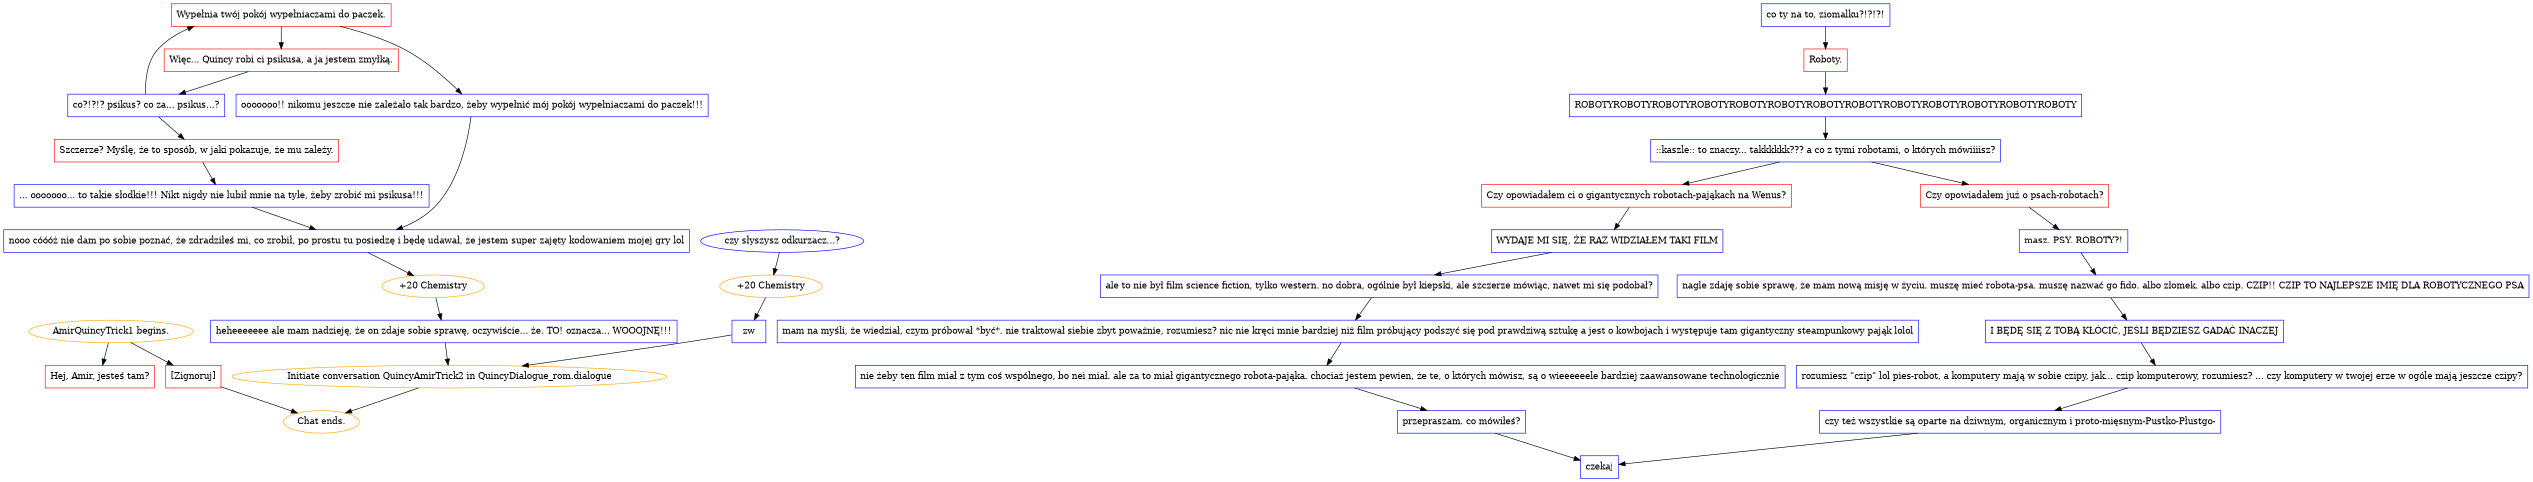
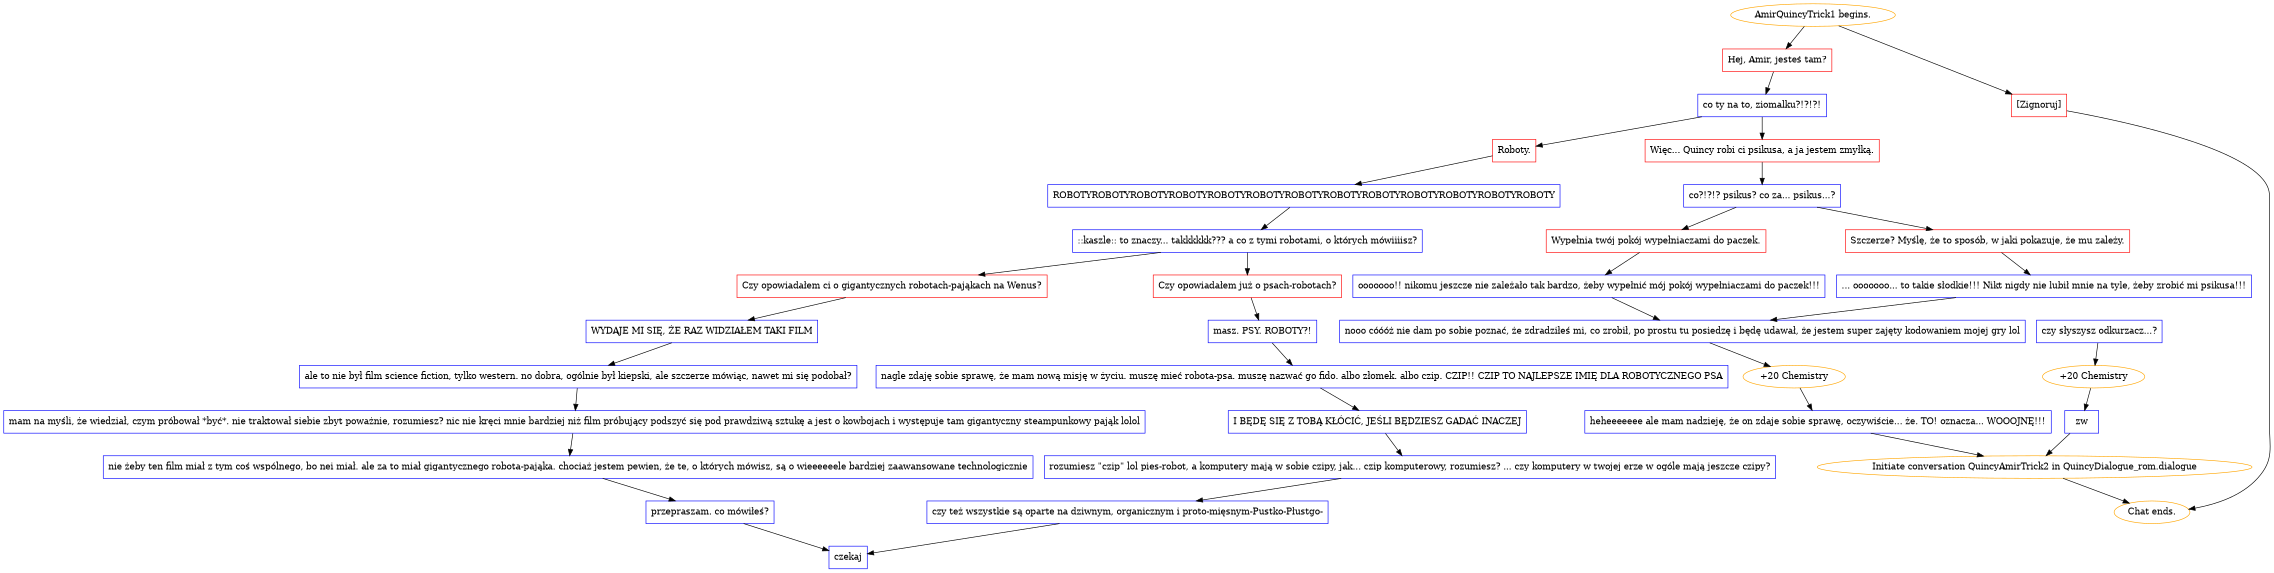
  digraph {
    node [color=blue shape=box]
    "AmirQuincyTrick1 begins." [color=orange shape=""]
    n2 [color=red label="Hej, Amir, jesteś tam?"]
    n3 [color=red label="[Zignoruj]"]
    n4 [label="co ty na to, ziomalku?!?!?!"]
    "Chat ends." [color=orange shape=""]
    n6 [color=red label="Roboty."]
    n7 [color=red label="Więc... Quincy robi ci psikusa, a ja jestem zmyłką."]
    n8 [label=ROBOTYROBOTYROBOTYROBOTYROBOTYROBOTYROBOTYROBOTYROBOTYROBOTYROBOTYROBOTYROBOTY]
    n9 [label="co?!?!? psikus? co za... psikus...?"]
    n10 [label="::kaszle:: to znaczy... takkkkkk??? a co z tymi robotami, o których mówiiiisz?"]
    n11 [color=red label="Wypełnia twój pokój wypełniaczami do paczek."]
    n12 [color=red label="Szczerze? Myślę, że to sposób, w jaki pokazuje, że mu zależy."]
    n13 [color=red label="Czy opowiadałem ci o gigantycznych robotach-pająkach na Wenus?"]
    n14 [color=red label="Czy opowiadałem już o psach-robotach?"]
    n15 [label="ooooooo!! nikomu jeszcze nie zależało tak bardzo, żeby wypełnić mój pokój wypełniaczami do paczek!!!"]
    n16 [label="... ooooooo... to takie słodkie!!! Nikt nigdy nie lubił mnie na tyle, żeby zrobić mi psikusa!!!"]
    n17 [label="WYDAJE MI SIĘ, ŻE RAZ WIDZIAŁEM TAKI FILM"]
    n18 [label="masz. PSY. ROBOTY?!"]
    n19 [label="nooo cóóóż nie dam po sobie poznać, że zdradziłeś mi, co zrobił, po prostu tu posiedzę i będę udawał, że jestem super zajęty kodowaniem mojej gry lol"]
    n20 [label="ale to nie był film science fiction, tylko western. no dobra, ogólnie był kiepski, ale szczerze mówiąc, nawet mi się podobał?"]
    n21 [label="nagle zdaję sobie sprawę, że mam nową misję w życiu. muszę mieć robota-psa. muszę nazwać go fido. albo złomek. albo czip. CZIP!! CZIP TO NAJLEPSZE IMIĘ DLA ROBOTYCZNEGO PSA"]
    n22 [color=orange label="+20 Chemistry" shape=""]
    n23 [label="mam na myśli, że wiedział, czym próbował *być*. nie traktował siebie zbyt poważnie, rozumiesz? nic nie kręci mnie bardziej niż film próbujący podszyć się pod prawdziwą sztukę a jest o kowbojach i występuje tam gigantyczny steampunkowy pająk lolol"]
    n24 [label="I BĘDĘ SIĘ Z TOBĄ KŁÓCIĆ, JEŚLI BĘDZIESZ GADAĆ INACZEJ"]
    n25 [label="heheeeeeee ale mam nadzieję, że on zdaje sobie sprawę, oczywiście... że. TO! oznacza... WOOOJNĘ!!!"]
    n26 [label="nie żeby ten film miał z tym coś wspólnego, bo nei miał. ale za to miał gigantycznego robota-pająka. chociaż jestem pewien, że te, o których mówisz, są o wieeeeeele bardziej zaawansowane technologicznie"]
    n27 [label="rozumiesz \"czip\" lol pies-robot, a komputery mają w sobie czipy, jak... czip komputerowy, rozumiesz? ... czy komputery w twojej erze w ogóle mają jeszcze czipy?"]
    n28 [color=orange label="Initiate conversation QuincyAmirTrick2 in QuincyDialogue_rom.dialogue" shape=""]
    n29 [label="przepraszam. co mówiłeś?"]
    n30 [label="czy też wszystkie są oparte na dziwnym, organicznym i proto-mięsnym-Pustko-Płustgo-"]
    n31 [label=czekaj]
-   n32 [label="czy słyszysz odkurzacz...?" shape=ellipse]
+   n32 [label="czy słyszysz odkurzacz...?"]
    n33 [color=orange label="+20 Chemistry" shape=""]
    n34 [label=zw]
    "AmirQuincyTrick1 begins." -> n2
    "AmirQuincyTrick1 begins." -> n3
+   n2 -> n4
    n3 -> "Chat ends."
    n4 -> n6
-   n11 -> n7
+   n4 -> n7
    n6 -> n8
    n7 -> n9
    n8 -> n10
    n9 -> n11
    n9 -> n12
    n10 -> n13
    n10 -> n14
    n11 -> n15
    n12 -> n16
    n13 -> n17
    n14 -> n18
    n15 -> n19
    n16 -> n19
    n17 -> n20
    n18 -> n21
    n19 -> n22
    n20 -> n23
    n21 -> n24
    n22 -> n25
    n23 -> n26
    n24 -> n27
    n25 -> n28
    n26 -> n29
    n27 -> n30
    n28 -> "Chat ends."
    n29 -> n31
    n30 -> n31
    n32 -> n33
    n33 -> n34
    n34 -> n28
  }
